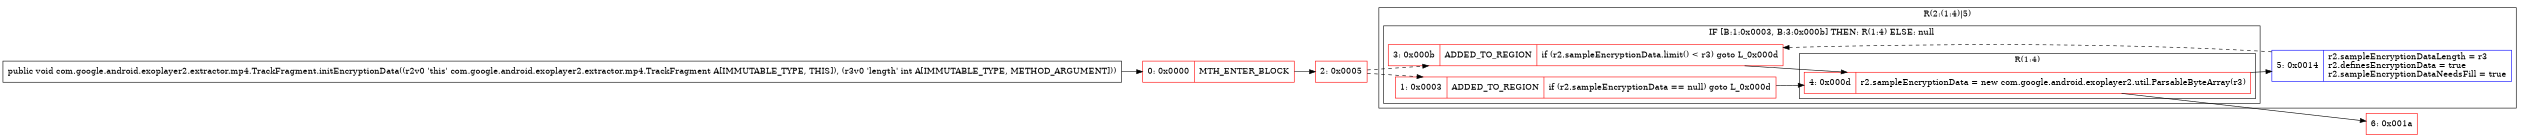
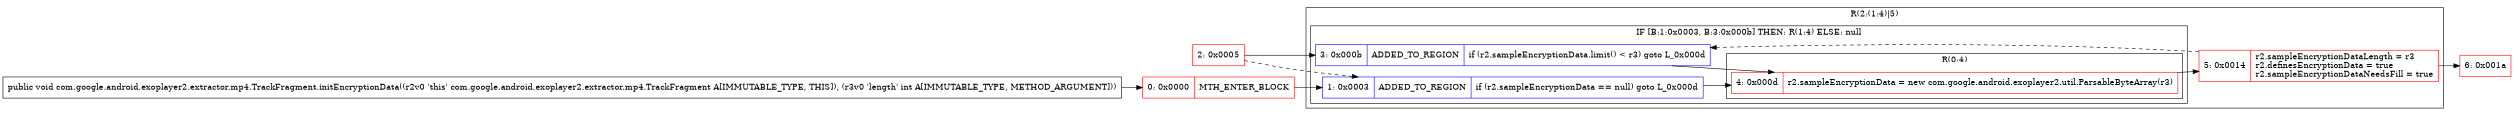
  digraph {
    rankdir=LR
    node [color=red shape=record]
    n1 [label="{4\:\ 0x000d|r2.sampleEncryptionData = new com.google.android.exoplayer2.util.ParsableByteArray(r3)\l}"]
-   n2 [label="{1\:\ 0x0003|ADDED_TO_REGION\l|if (r2.sampleEncryptionData == null) goto L_0x000d\l}"]
-   n3 [label="{3\:\ 0x000b|ADDED_TO_REGION\l|if (r2.sampleEncryptionData.limit() \< r3) goto L_0x000d\l}"]
-   n4 [color=blue label="{5\:\ 0x0014|r2.sampleEncryptionDataLength = r3\lr2.definesEncryptionData = true\lr2.sampleEncryptionDataNeedsFill = true\l}"]
+   n2 [color=blue label="{1\:\ 0x0003|ADDED_TO_REGION\l|if (r2.sampleEncryptionData == null) goto L_0x000d\l}"]
+   n3 [color=blue label="{3\:\ 0x000b|ADDED_TO_REGION\l|if (r2.sampleEncryptionData.limit() \< r3) goto L_0x000d\l}"]
+   n4 [label="{5\:\ 0x0014|r2.sampleEncryptionDataLength = r3\lr2.definesEncryptionData = true\lr2.sampleEncryptionDataNeedsFill = true\l}"]
    n5 [label="{6\:\ 0x001a}"]
    n6 [label="{2\:\ 0x0005}"]
    n7 [label="{0\:\ 0x0000|MTH_ENTER_BLOCK\l}"]
    n8 [label="{public void com.google.android.exoplayer2.extractor.mp4.TrackFragment.initEncryptionData((r2v0 'this' com.google.android.exoplayer2.extractor.mp4.TrackFragment A[IMMUTABLE_TYPE, THIS]), (r3v0 'length' int A[IMMUTABLE_TYPE, METHOD_ARGUMENT])) }" color=""]
    subgraph cluster_1 {
      label="R(2:(1:4)|5)"
      n4
      subgraph cluster_2 {
        label="IF [B:1:0x0003, B:3:0x000b] THEN: R(1:4) ELSE: null"
        n2
        n3
        subgraph cluster_3 {
-         label="R(1:4)"
+         label="R(0:4)"
          n1
        }
      }
    }
    n1 -> n4
    n2 -> n1
    n3 -> n1
    n4 -> n3 [style=dashed]
-   n1 -> n5
+   n4 -> n5
    n6 -> n2 [style=dashed]
-   n6 -> n3 [style=dashed]
-   n7 -> n6
+   n6 -> n3
+   n7 -> n2
    n8 -> n7
  }
